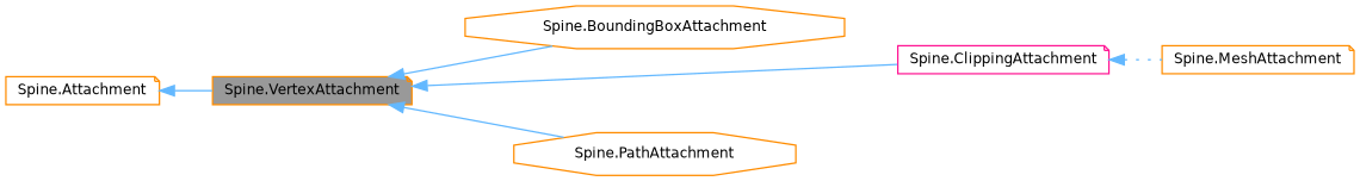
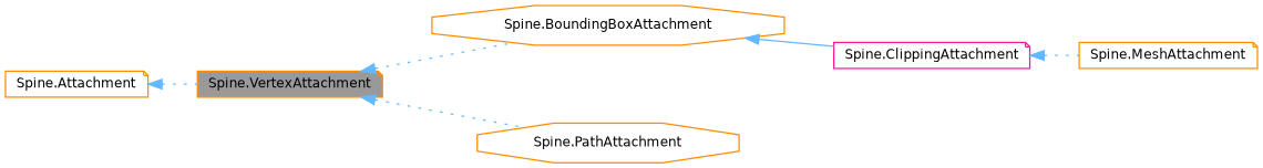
  digraph {
    rankdir=LR
    node [color=darkorange fillcolor=white fontname=Helvetica fontsize=10 shape=note style=filled]
    edge [color=steelblue1 dir=back fontname=Helvetica fontsize=10 labelfontname=Helvetica labelfontsize=10 style=solid]
    n1 [fillcolor=grey60 fontcolor=black height=0.2 label="Spine.VertexAttachment" width=0.4]
    n2 [height=0.2 label="Spine.BoundingBoxAttachment" shape=octagon width=0.4]
    n3 [color=deeppink height=0.2 label="Spine.ClippingAttachment" width=0.4]
    n4 [height=0.2 label="Spine.PathAttachment" shape=octagon width=0.4]
    n5 [height=0.2 label="Spine.MeshAttachment" width=0.4]
    n6 [height=0.2 label="Spine.Attachment" width=0.4]
-   n1 -> n2
-   n1 -> n3
-   n1 -> n4
+   n1 -> n2 [style=dotted]
+   n2 -> n3
+   n1 -> n4 [style=dotted]
    n3 -> n5 [style=dotted]
-   n6 -> n1
+   n6 -> n1 [style=dotted]
  }
